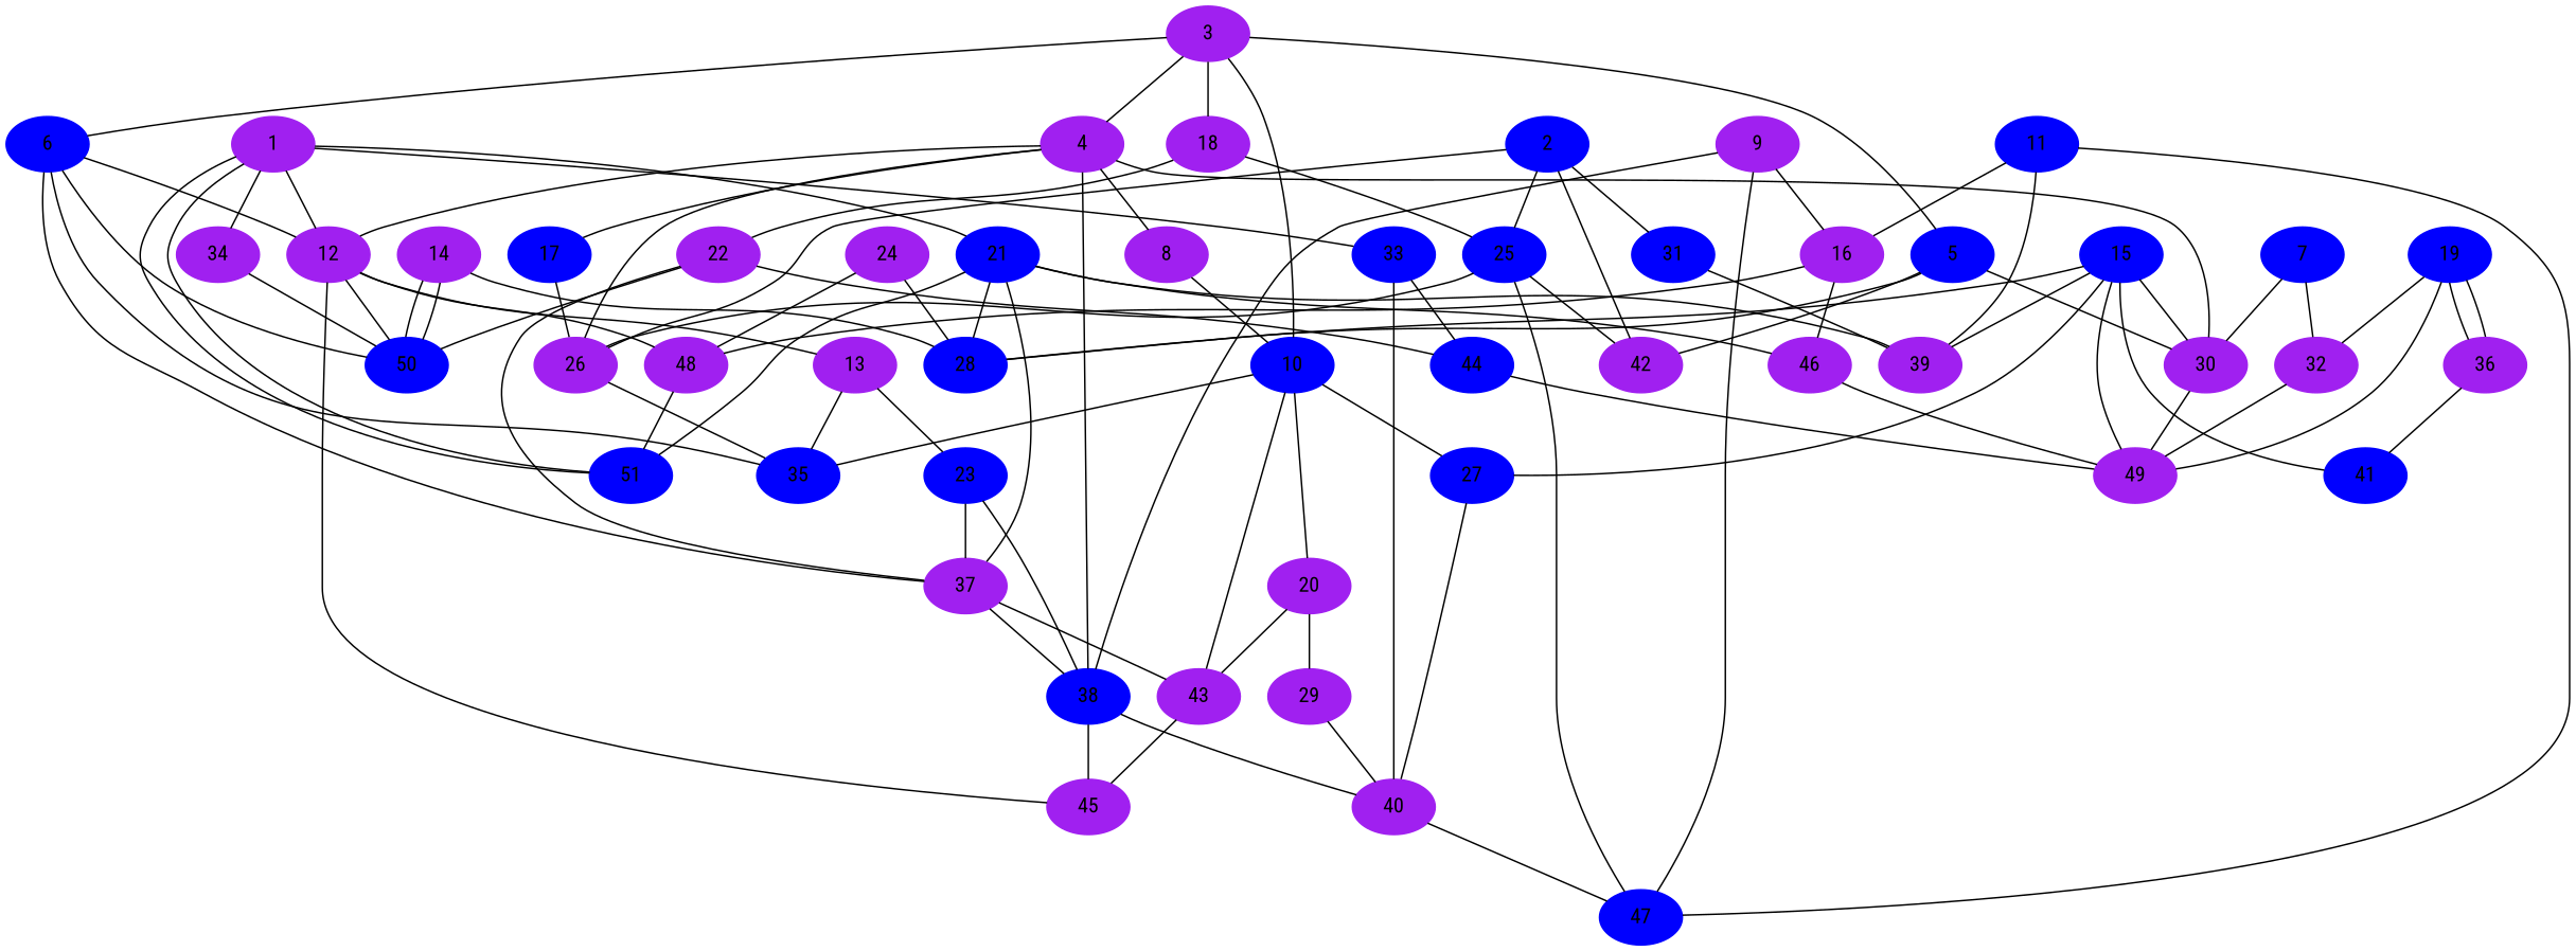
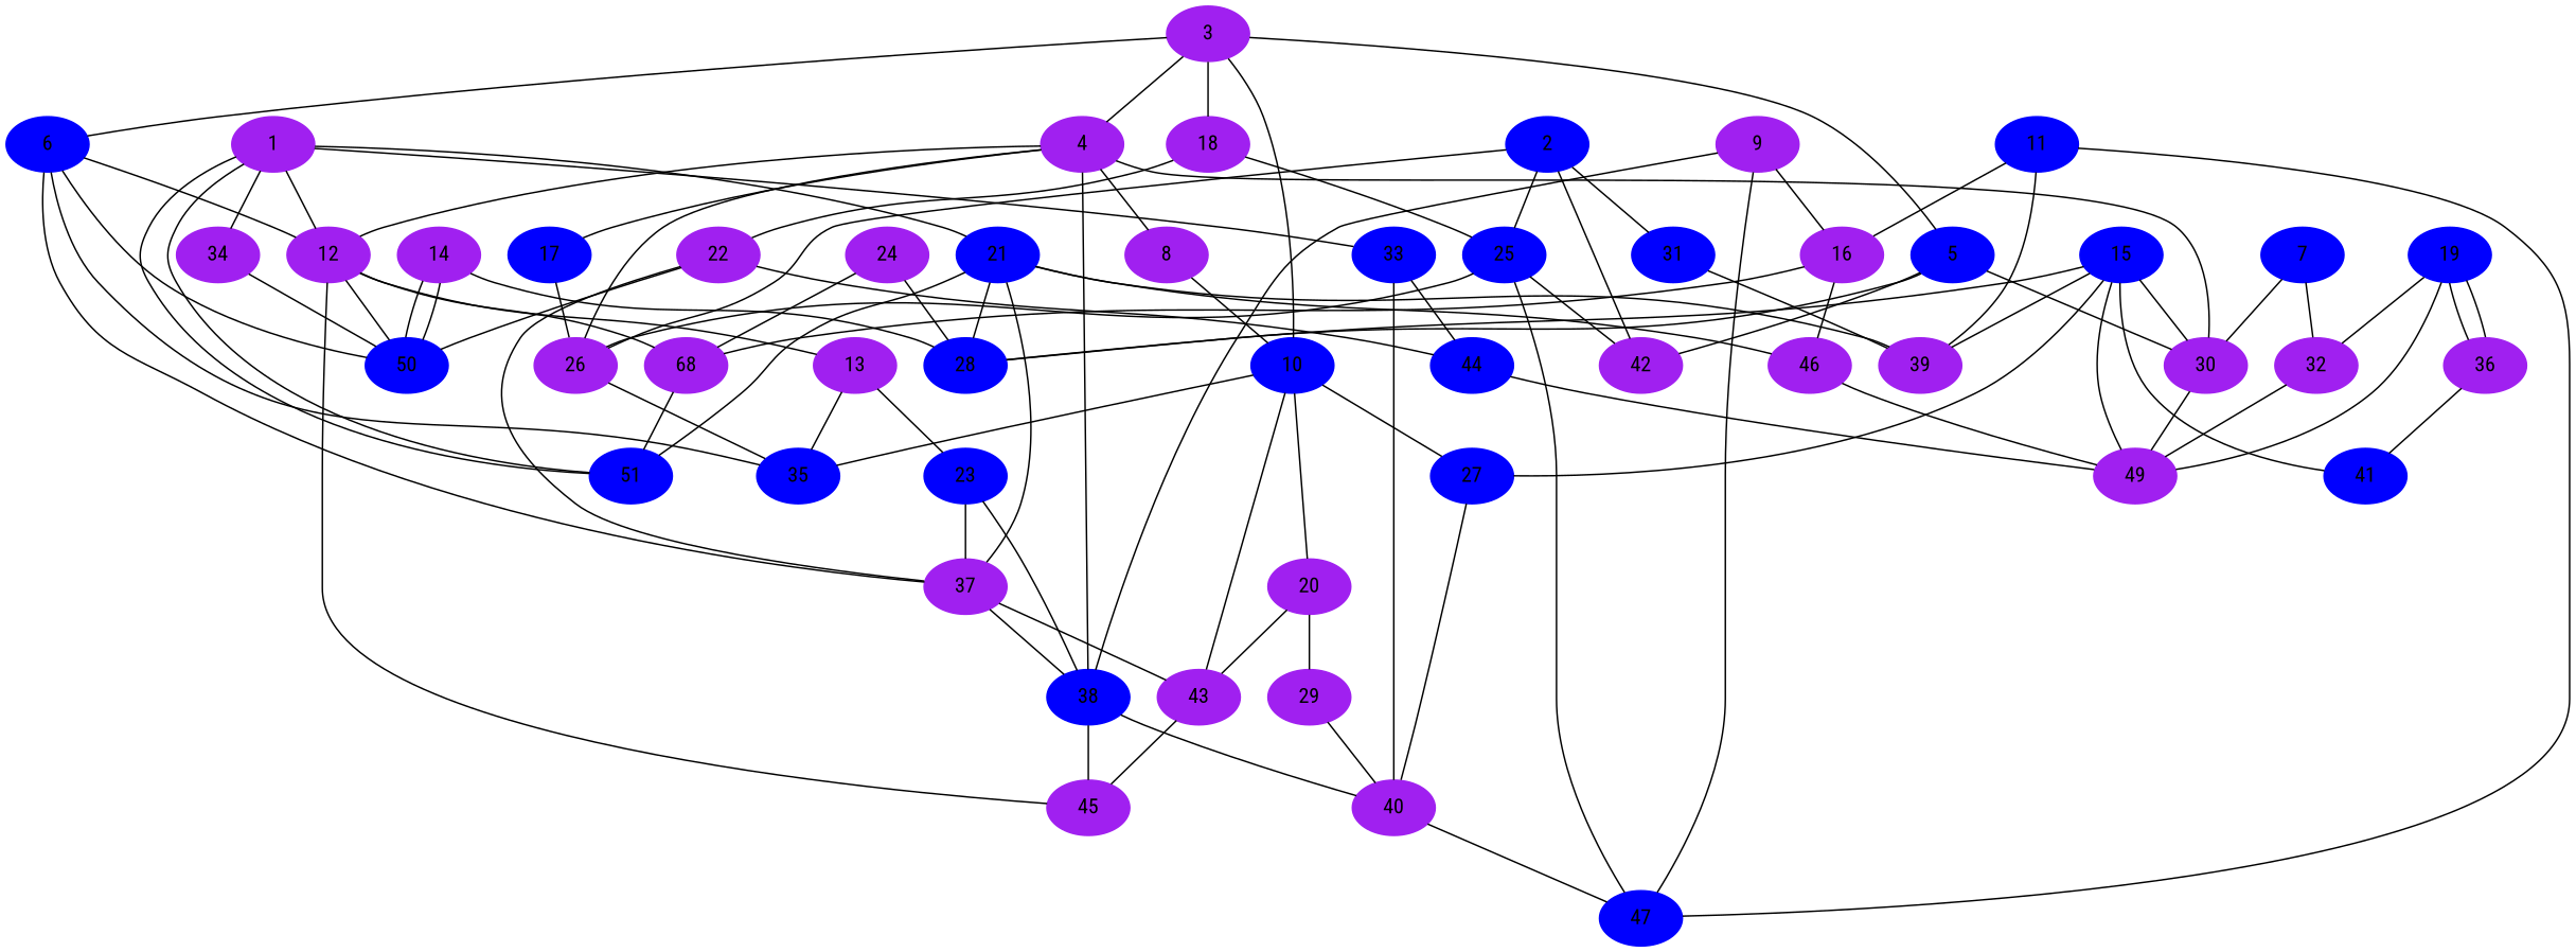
  graph {
    fontname="Roboto Condensed"
    node [color=purple fontname="Roboto Condensed" style=filled]
    edge [fontname="Roboto Condensed"]
    1
    12
    21 [color=blue]
    33 [color=blue]
    34
    51 [color=blue]
    50 [color=blue]
    13
    45
-   48
+   48 [label=68]
    28 [color=blue]
    37
    39
    46
    44 [color=blue]
    40
    2 [color=blue]
    25 [color=blue]
    26
    31 [color=blue]
    42
    47 [color=blue]
    35 [color=blue]
    3
    4
    5 [color=blue]
    6 [color=blue]
    10 [color=blue]
    18
    8
    17 [color=blue]
    30
    38 [color=blue]
    20
    27 [color=blue]
    43
    22
    49
    7 [color=blue]
    32
    9
    16
    29
    11 [color=blue]
    23 [color=blue]
    14
    15 [color=blue]
    41 [color=blue]
    19 [color=blue]
    36
    24
    1 -- 12
    1 -- 21
    1 -- 33
    1 -- 34
    1 -- 51
    1 -- 51
    12 -- 50
    12 -- 13
    12 -- 45
    12 -- 48
    21 -- 51
    21 -- 28
    21 -- 37
    21 -- 39
    21 -- 46
    33 -- 44
    33 -- 40
    34 -- 50
    13 -- 35
    13 -- 23
    48 -- 51
    37 -- 38
    37 -- 43
    46 -- 49
    44 -- 49
    40 -- 47
    2 -- 25
    2 -- 26
    2 -- 31
    2 -- 42
    25 -- 26
    25 -- 42
    25 -- 47
    26 -- 35
    31 -- 39
    3 -- 4
    3 -- 5
    3 -- 6
    3 -- 10
    3 -- 18
    4 -- 12
    4 -- 26
    4 -- 8
    4 -- 17
    4 -- 30
    4 -- 38
    5 -- 28
    5 -- 42
    5 -- 30
    6 -- 12
    6 -- 50
    6 -- 37
    6 -- 35
    10 -- 35
    10 -- 20
    10 -- 27
    10 -- 43
    18 -- 25
    18 -- 22
    8 -- 10
    17 -- 26
    30 -- 49
    38 -- 45
    38 -- 40
    20 -- 43
    20 -- 29
    27 -- 40
    43 -- 45
    22 -- 50
    22 -- 37
    22 -- 44
    7 -- 30
    7 -- 32
    32 -- 49
    9 -- 47
    9 -- 38
    9 -- 16
    16 -- 48
    16 -- 46
    29 -- 40
    11 -- 39
    11 -- 47
    11 -- 16
    23 -- 37
    23 -- 38
    14 -- 50
    14 -- 50
    14 -- 28
    15 -- 28
    15 -- 39
    15 -- 30
    15 -- 27
    15 -- 49
    15 -- 41
    19 -- 49
    19 -- 32
    19 -- 36
    19 -- 36
    36 -- 41
    24 -- 48
    24 -- 28
  }
